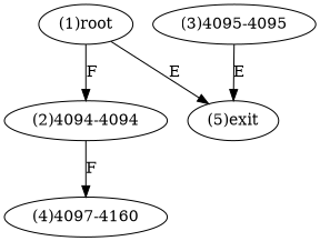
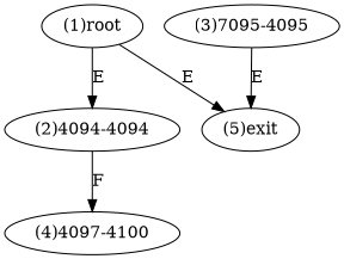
  digraph {
    n1 [label="(1)root"]
    n2 [label="(2)4094-4094"]
    n3 [label="(5)exit"]
-   n4 [label="(4)4097-4160"]
-   n5 [label="(3)4095-4095"]
-   n1 -> n2 [label=F]
+   n4 [label="(4)4097-4100"]
+   n5 [label="(3)7095-4095"]
+   n1 -> n2 [label=E]
    n1 -> n3 [label=E]
    n2 -> n4 [label=F]
    n5 -> n3 [label=E]
  }
